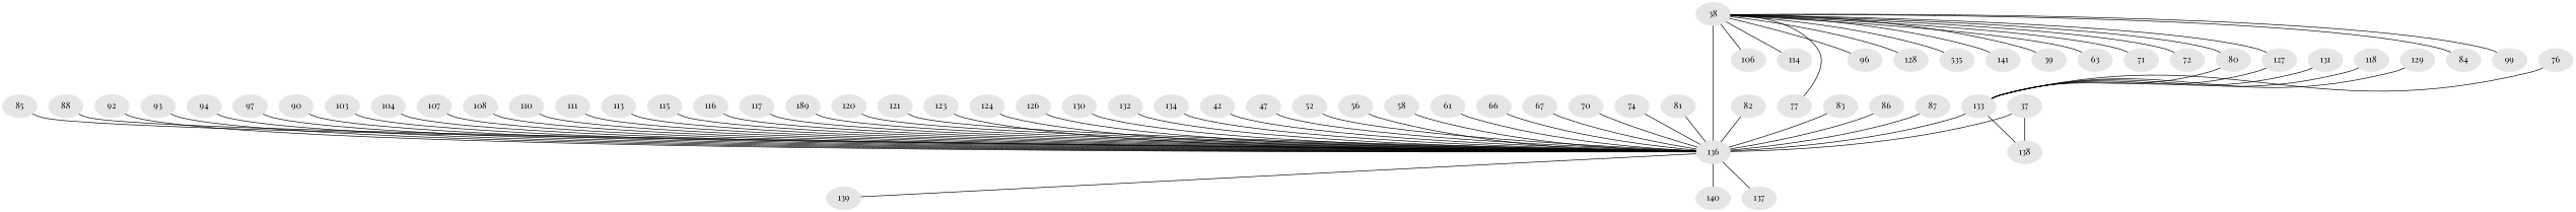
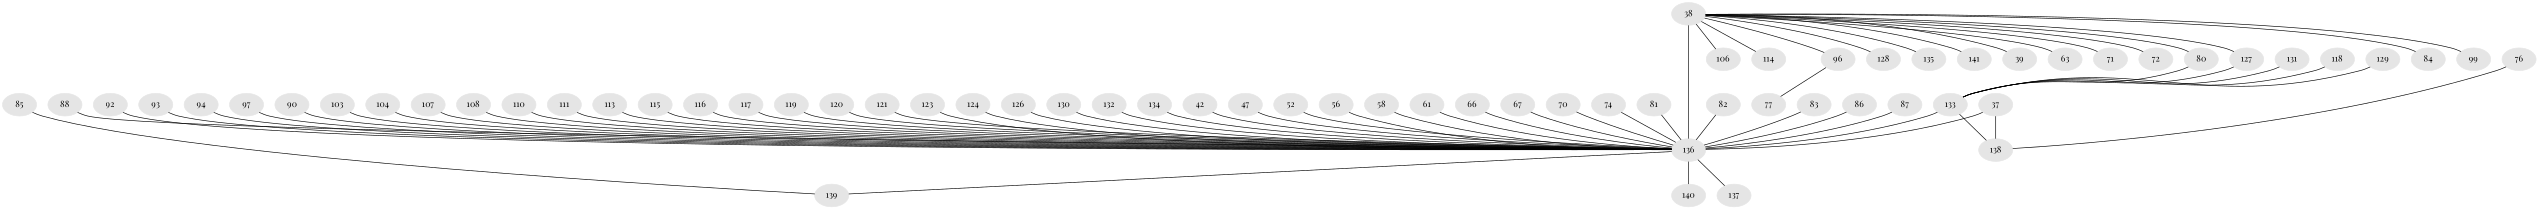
  graph {
    fontname="Playfair Display"
    node [color=gray90 fontname="Playfair Display" style=filled]
    edge [fontname="Playfair Display"]
    136 [super="+59+69+30+125+112+4+21+31"]
    137
    139
    140 [super="+29+100"]
    37
    138
    38 [super="+16+7+5"]
    39
    63
    71
    72
    77
    80 [super="+46"]
    84
    96
    99
    106
    114
    127 [super="+91"]
    128
-   135 [super="+53" label=535]
+   135 [super="+53"]
    141
    133 [super="+105+27"]
    42 [super="+3"]
    47
    52 [super="+51"]
    56
    58
    61
    66
    67
    70
    74
    76
    81
    82
    83
    85
    86
    87 [super="+62"]
    88
    92
    93
    94
    97
    n46 [label=90 super="+90"]
    103 [super="+95"]
    104
    107
    108
    110 [super="+48"]
    111
    113 [super="+89"]
    115
    116
    117
    118
-   119 [label=189]
+   119
    120
    121 [super="+36"]
    123
    124
    126
    129
    130 [super="+60"]
    131
    132 [super="+78"]
    134
    136 -- 137
    136 -- 139
    136 -- 140 [weight=2]
    37 -- 136
    37 -- 138 [weight=2]
    38 -- 136 [weight=28]
    38 -- 39
    38 -- 63
    38 -- 71
    38 -- 72
-   38 -- 77
+   96 -- 77
    38 -- 80 [weight=2]
    38 -- 84
    38 -- 96
    38 -- 99
    38 -- 106
    38 -- 114
    38 -- 127
    38 -- 128
    38 -- 135 [weight=2]
    38 -- 141
    80 -- 133
    127 -- 133
    133 -- 136 [weight=10]
    133 -- 138
    42 -- 136
    47 -- 136
    52 -- 136
    56 -- 136
    58 -- 136
    61 -- 136
    66 -- 136
    67 -- 136
    70 -- 136
    74 -- 136
-   76 -- 133
+   76 -- 138
    81 -- 136
    82 -- 136
    83 -- 136
-   85 -- 136
+   85 -- 139
    86 -- 136
    87 -- 136
    88 -- 136
    92 -- 136
    93 -- 136
    94 -- 136
    97 -- 136
    n46 -- 136
    103 -- 136
    104 -- 136
    107 -- 136
    108 -- 136
    110 -- 136
    111 -- 136
    113 -- 136
    115 -- 136
    116 -- 136
    117 -- 136
    118 -- 133
    119 -- 136
    120 -- 136
    121 -- 136
    123 -- 136
    124 -- 136
    126 -- 136
    129 -- 133
    130 -- 136
    131 -- 133
    132 -- 136
    134 -- 136
  }
